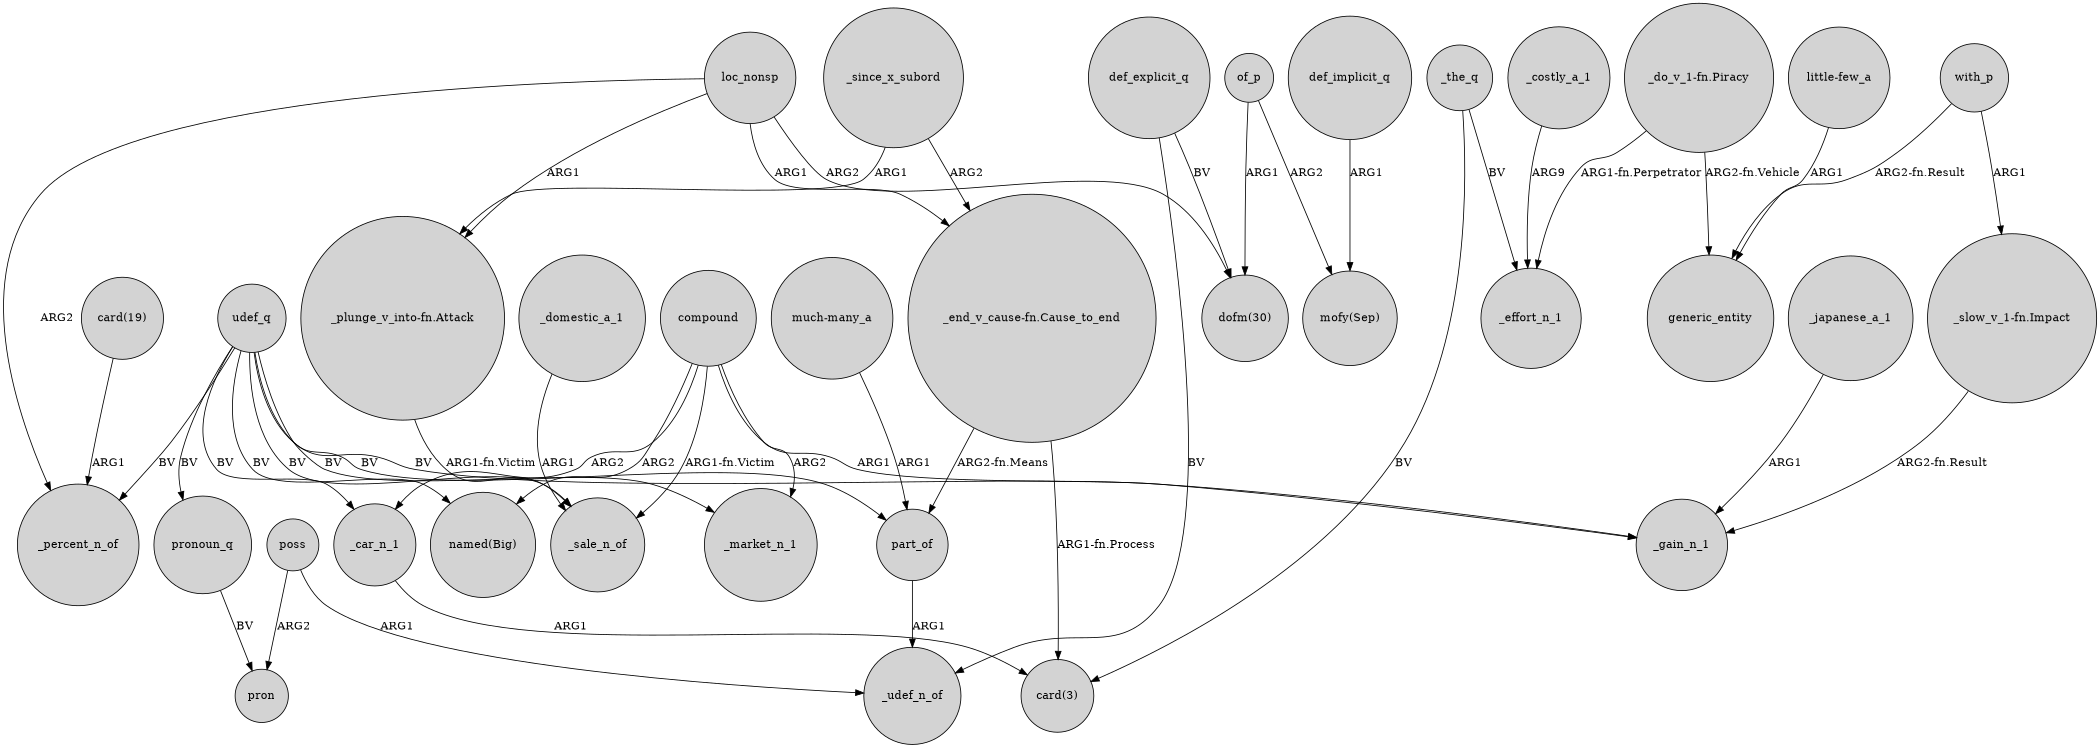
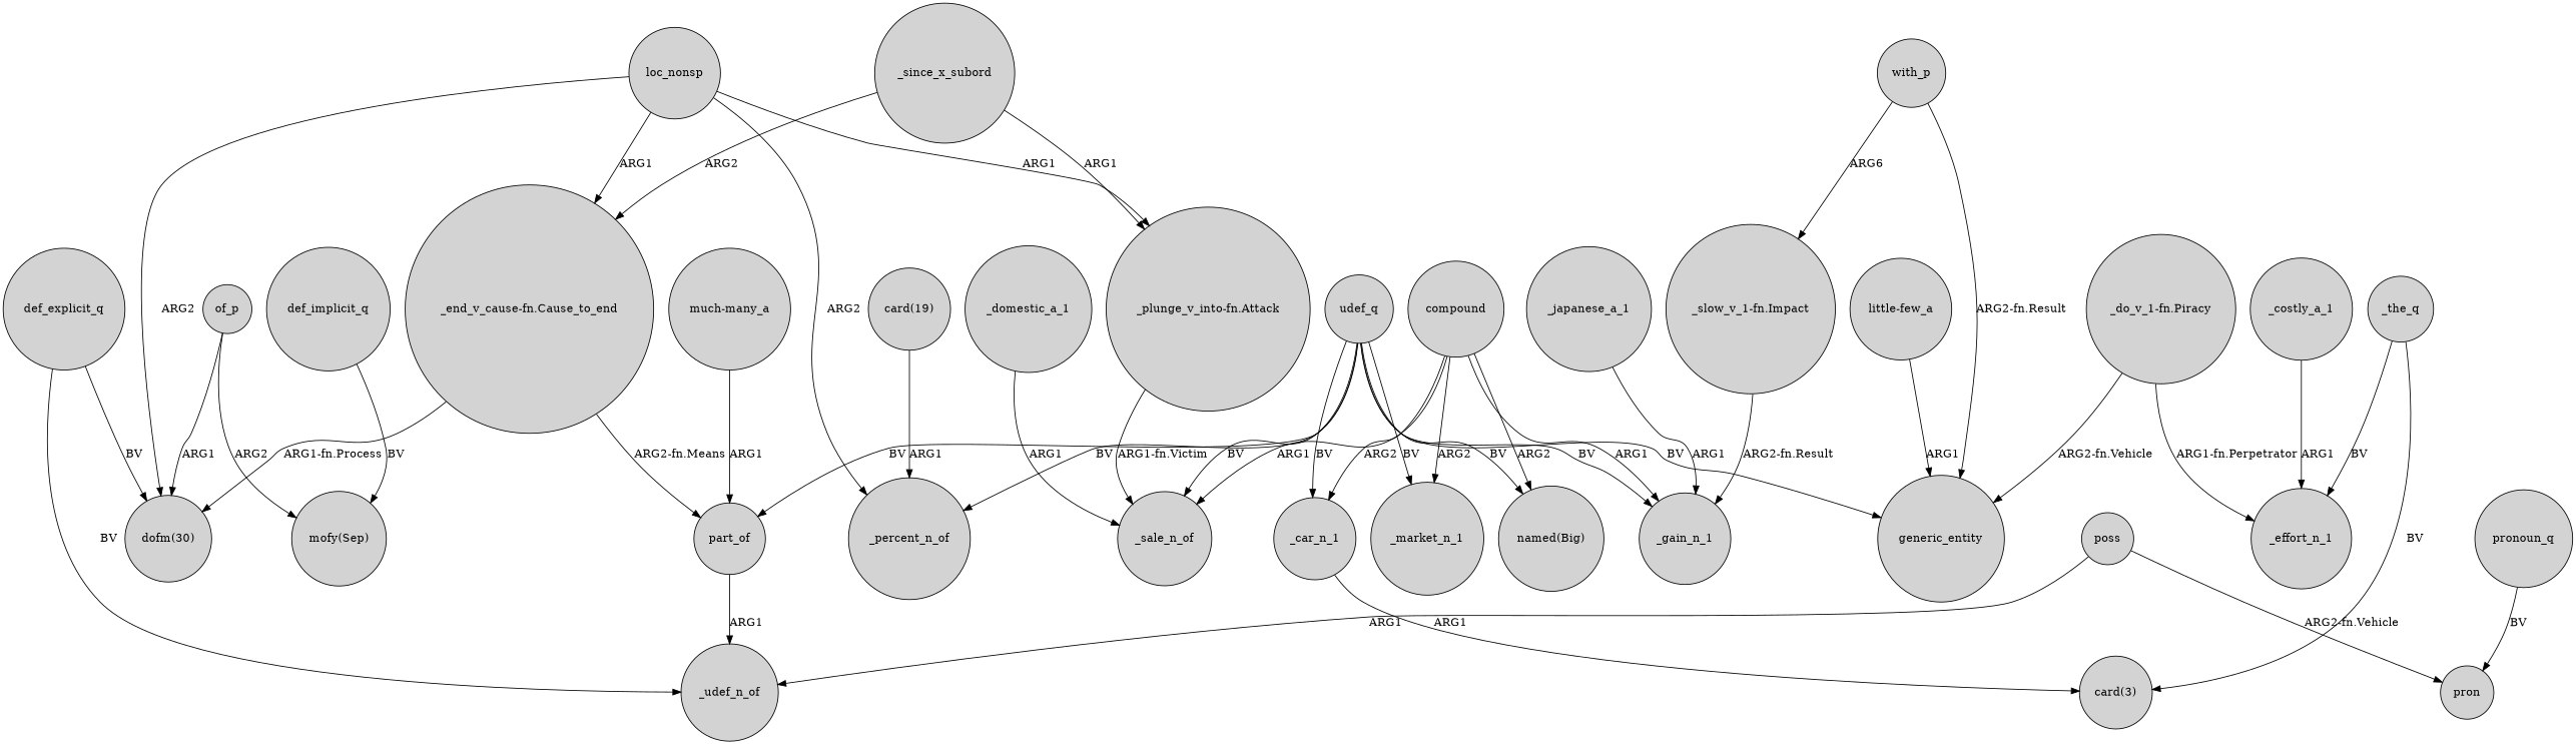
  digraph {
    node [shape=circle style=filled]
    udef_q
    _market_n_1
    _percent_n_of
    part_of
    "named(Big)"
    generic_entity
    _sale_n_of
    _gain_n_1
    _car_n_1
    n10 [label=_udef_n_of]
    "card(3)"
    "card(19)"
    compound
    "_do_v_1-fn.Piracy"
    _effort_n_1
    def_implicit_q
    "mofy(Sep)"
    def_explicit_q
    "dofm(30)"
    of_p
    "little-few_a"
    with_p
    "_slow_v_1-fn.Impact"
    _japanese_a_1
    "_plunge_v_into-fn.Attack"
    pronoun_q
    pron
    poss
    _costly_a_1
    "_end_v_cause-fn.Cause_to_end"
    "much-many_a"
    loc_nonsp
    _the_q
    _since_x_subord
    _domestic_a_1
    udef_q -> _market_n_1 [label=BV]
    udef_q -> _percent_n_of [label=BV]
    udef_q -> part_of [label=BV]
    udef_q -> "named(Big)" [label=BV]
-   udef_q -> pronoun_q [label=BV]
+   udef_q -> generic_entity [label=BV]
    udef_q -> _sale_n_of [label=BV]
    udef_q -> _gain_n_1 [label=BV]
    udef_q -> _car_n_1 [label=BV]
    part_of -> n10 [label=ARG1]
    _car_n_1 -> "card(3)" [label=ARG1]
    "card(19)" -> _percent_n_of [label=ARG1]
    compound -> _market_n_1 [label=ARG2]
    compound -> "named(Big)" [label=ARG2]
-   compound -> _sale_n_of [label="ARG1-fn.Victim"]
+   compound -> _sale_n_of [label=ARG1]
    compound -> _gain_n_1 [label=ARG1]
    compound -> _car_n_1 [label=ARG2]
    "_do_v_1-fn.Piracy" -> generic_entity [label="ARG2-fn.Vehicle"]
    "_do_v_1-fn.Piracy" -> _effort_n_1 [label="ARG1-fn.Perpetrator"]
-   def_implicit_q -> "mofy(Sep)" [label=ARG1]
+   def_implicit_q -> "mofy(Sep)" [label=BV]
    def_explicit_q -> n10 [label=BV]
    def_explicit_q -> "dofm(30)" [label=BV]
    of_p -> "mofy(Sep)" [label=ARG2]
    of_p -> "dofm(30)" [label=ARG1]
    "little-few_a" -> generic_entity [label=ARG1]
    with_p -> generic_entity [label="ARG2-fn.Result"]
-   with_p -> "_slow_v_1-fn.Impact" [label=ARG1]
+   with_p -> "_slow_v_1-fn.Impact" [label=ARG6]
    "_slow_v_1-fn.Impact" -> _gain_n_1 [label="ARG2-fn.Result"]
    _japanese_a_1 -> _gain_n_1 [label=ARG1]
    "_plunge_v_into-fn.Attack" -> _sale_n_of [label="ARG1-fn.Victim"]
    pronoun_q -> pron [label=BV]
    poss -> n10 [label=ARG1]
-   poss -> pron [label=ARG2]
-   _costly_a_1 -> _effort_n_1 [label=ARG9]
+   poss -> pron [label="ARG2-fn.Vehicle"]
+   _costly_a_1 -> _effort_n_1 [label=ARG1]
    "_end_v_cause-fn.Cause_to_end" -> part_of [label="ARG2-fn.Means"]
-   "_end_v_cause-fn.Cause_to_end" -> "card(3)" [label="ARG1-fn.Process"]
+   "_end_v_cause-fn.Cause_to_end" -> "dofm(30)" [label="ARG1-fn.Process"]
    "much-many_a" -> part_of [label=ARG1]
    loc_nonsp -> _percent_n_of [label=ARG2]
    loc_nonsp -> "dofm(30)" [label=ARG2]
    loc_nonsp -> "_plunge_v_into-fn.Attack" [label=ARG1]
    loc_nonsp -> "_end_v_cause-fn.Cause_to_end" [label=ARG1]
    _the_q -> "card(3)" [label=BV]
    _the_q -> _effort_n_1 [label=BV]
    _since_x_subord -> "_plunge_v_into-fn.Attack" [label=ARG1]
    _since_x_subord -> "_end_v_cause-fn.Cause_to_end" [label=ARG2]
    _domestic_a_1 -> _sale_n_of [label=ARG1]
  }
